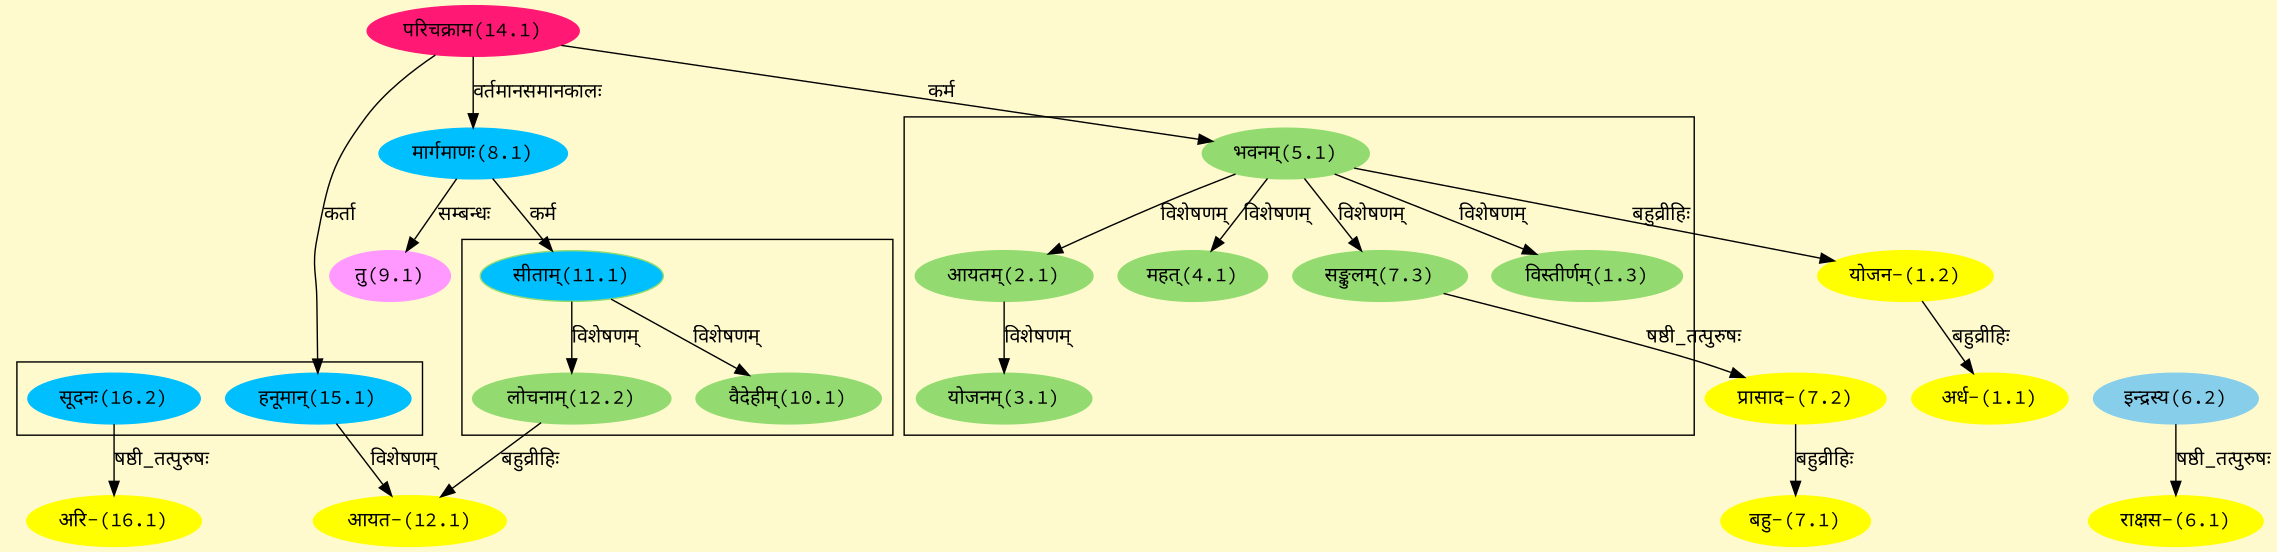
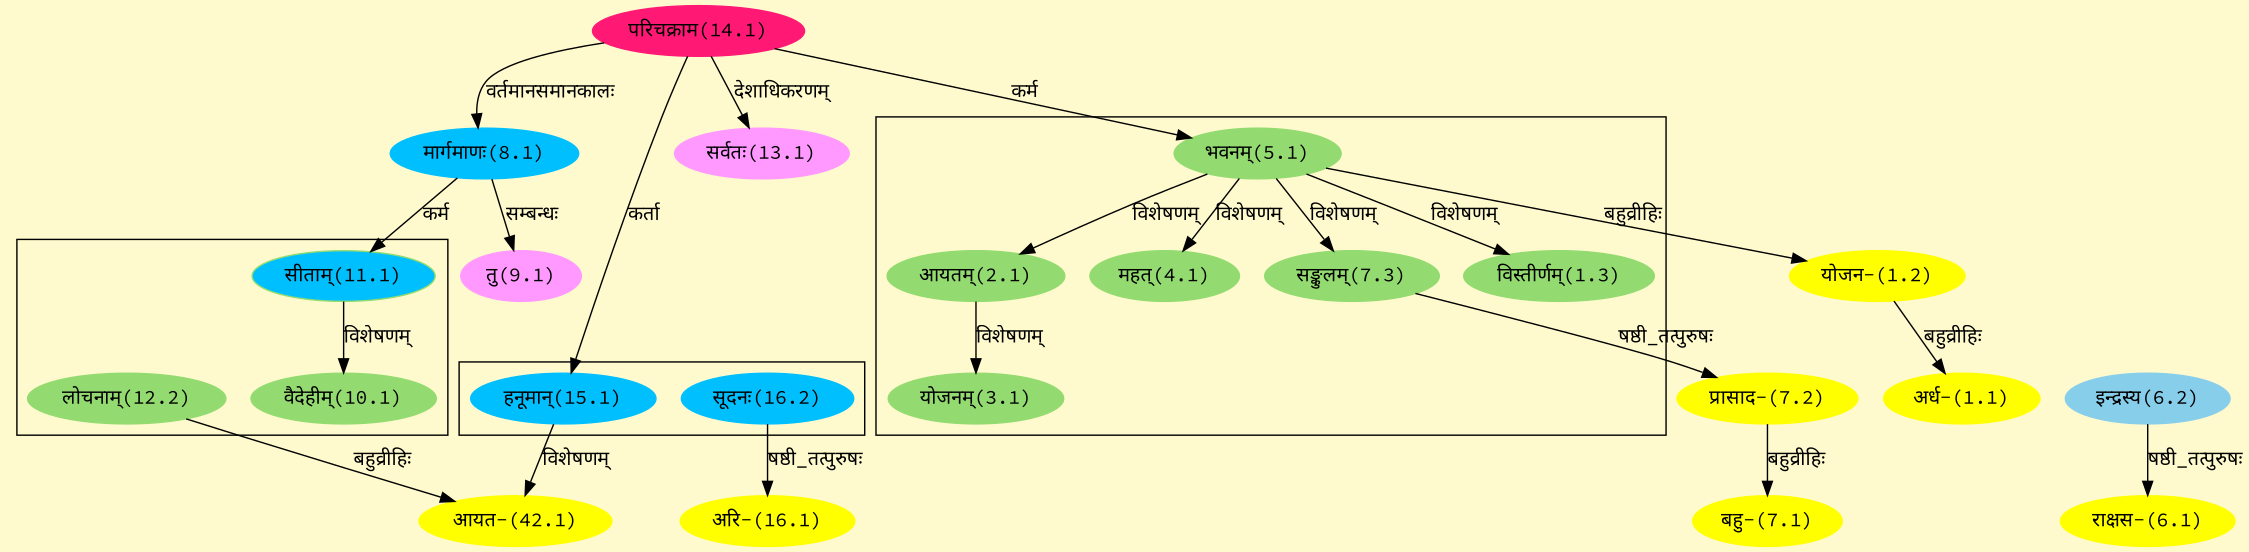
  digraph {
    bgcolor=lemonchiffon1
    compound=true
    fontname="Source Code Pro"
    rankdir=BT
    node [color="#93DB70" fontname="Source Code Pro" style=filled]
    edge [dir=back fontname="Source Code Pro"]
    n1 [label="विस्तीर्णम्(1.3)"]
    n2 [label="भवनम्(5.1)"]
    n3 [label="आयतम्(2.1)"]
    n4 [label="योजनम्(3.1)"]
    n5 [label="महत्(4.1)"]
    n6 [label="सङ्कुलम्(7.3)"]
    n7 [label="वैदेहीम्(10.1)"]
    n8 [fillcolor="#00BFFF" label="सीताम्(11.1)"]
    n9 [label="लोचनाम्(12.2)"]
    n10 [color="#00BFFF" label="सूदनः(16.2)"]
    n11 [color="#00BFFF" label="हनूमान्(15.1)"]
    n12 [color="#FF1975" label="परिचक्राम(14.1)"]
    n13 [color="#00BFFF" label="मार्गमाणः(8.1)"]
    n14 [color="#FFFF00" label="अर्ध-(1.1)"]
    n15 [color="#FFFF00" label="योजन-(1.2)"]
    n16 [color="#FFFF00" label="राक्षस-(6.1)"]
    n17 [color="#87CEEB" label="इन्द्रस्य(6.2)"]
    n18 [color="#FFFF00" label="बहु-(7.1)"]
    n19 [color="#FFFF00" label="प्रासाद-(7.2)"]
    n20 [color="#FF99FF" label="तु(9.1)"]
-   n21 [color="#FFFF00" label="आयत-(12.1)"]
+   n21 [color="#FFFF00" label="आयत-(42.1)"]
+   n22 [color="#FF99FF" label="सर्वतः(13.1)"]
    n23 [color="#FFFF00" label="अरि-(16.1)"]
    subgraph cluster_1 {
      n1
      n2
      n3
      n4
      n5
      n6
    }
    subgraph cluster_2 {
      n7
      n8
      n9
    }
    subgraph cluster_3 {
      n10
      n11
    }
    n1 -> n2 [label="विशेषणम्"]
    n2 -> n12 [label="कर्म"]
    n3 -> n2 [label="विशेषणम्"]
    n4 -> n3 [label="विशेषणम्"]
    n5 -> n2 [label="विशेषणम्"]
    n6 -> n2 [label="विशेषणम्"]
    n7 -> n8 [label="विशेषणम्"]
    n8 -> n13 [label="कर्म"]
-   n9 -> n8 [label="विशेषणम्"]
    n11 -> n12 [label="कर्ता"]
    n13 -> n12 [label="वर्तमानसमानकालः"]
    n14 -> n15 [label="बहुव्रीहिः"]
    n15 -> n2 [label="बहुव्रीहिः"]
    n16 -> n17 [label="षष्ठी_तत्पुरुषः"]
    n18 -> n19 [label="बहुव्रीहिः"]
    n19 -> n6 [label="षष्ठी_तत्पुरुषः"]
    n20 -> n13 [label="सम्बन्धः"]
    n21 -> n9 [label="बहुव्रीहिः"]
    n21 -> n11 [label="विशेषणम्"]
+   n22 -> n12 [label="देशाधिकरणम्"]
    n23 -> n10 [label="षष्ठी_तत्पुरुषः"]
  }
